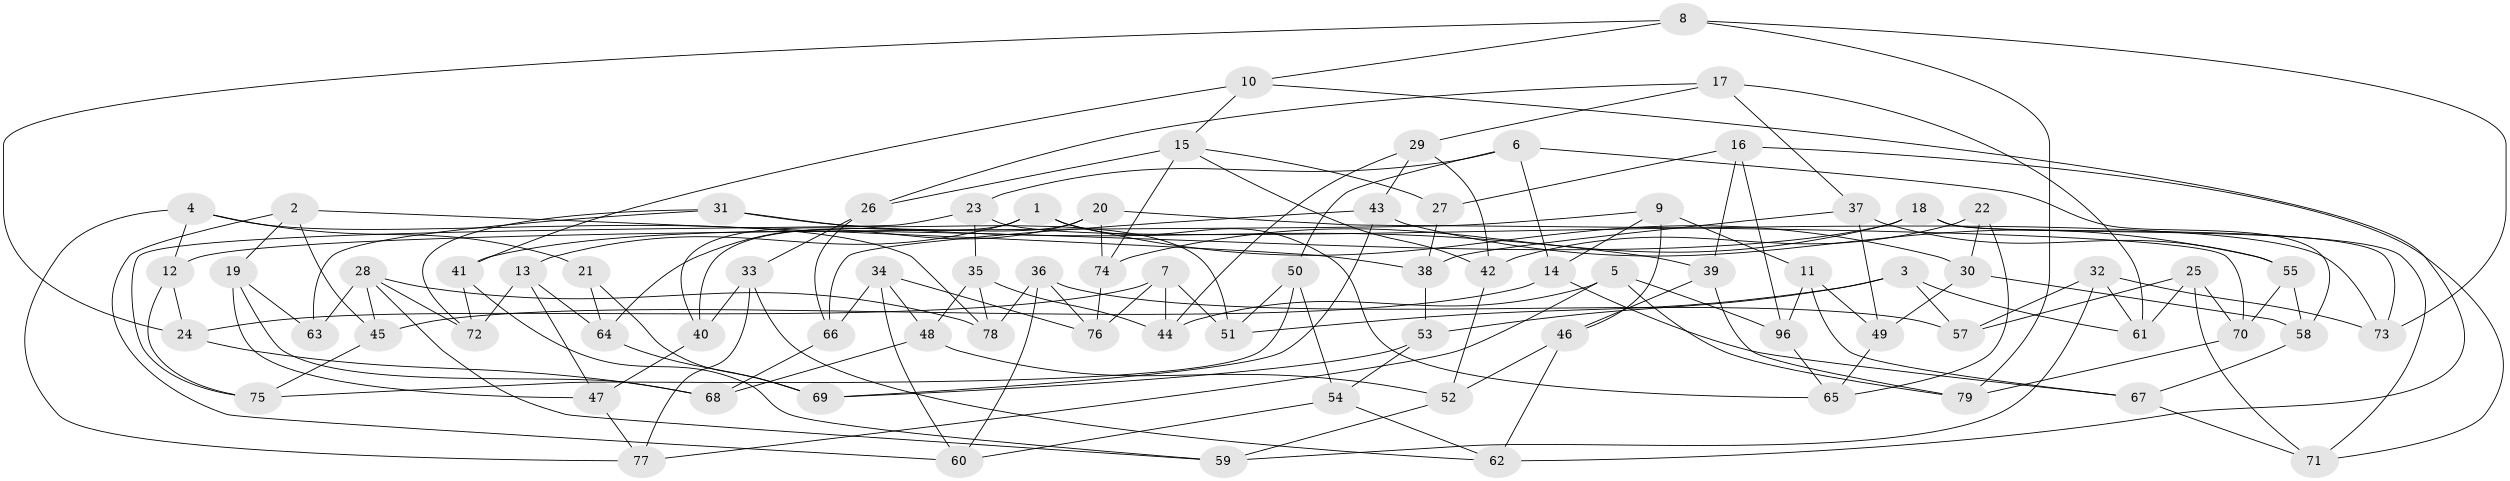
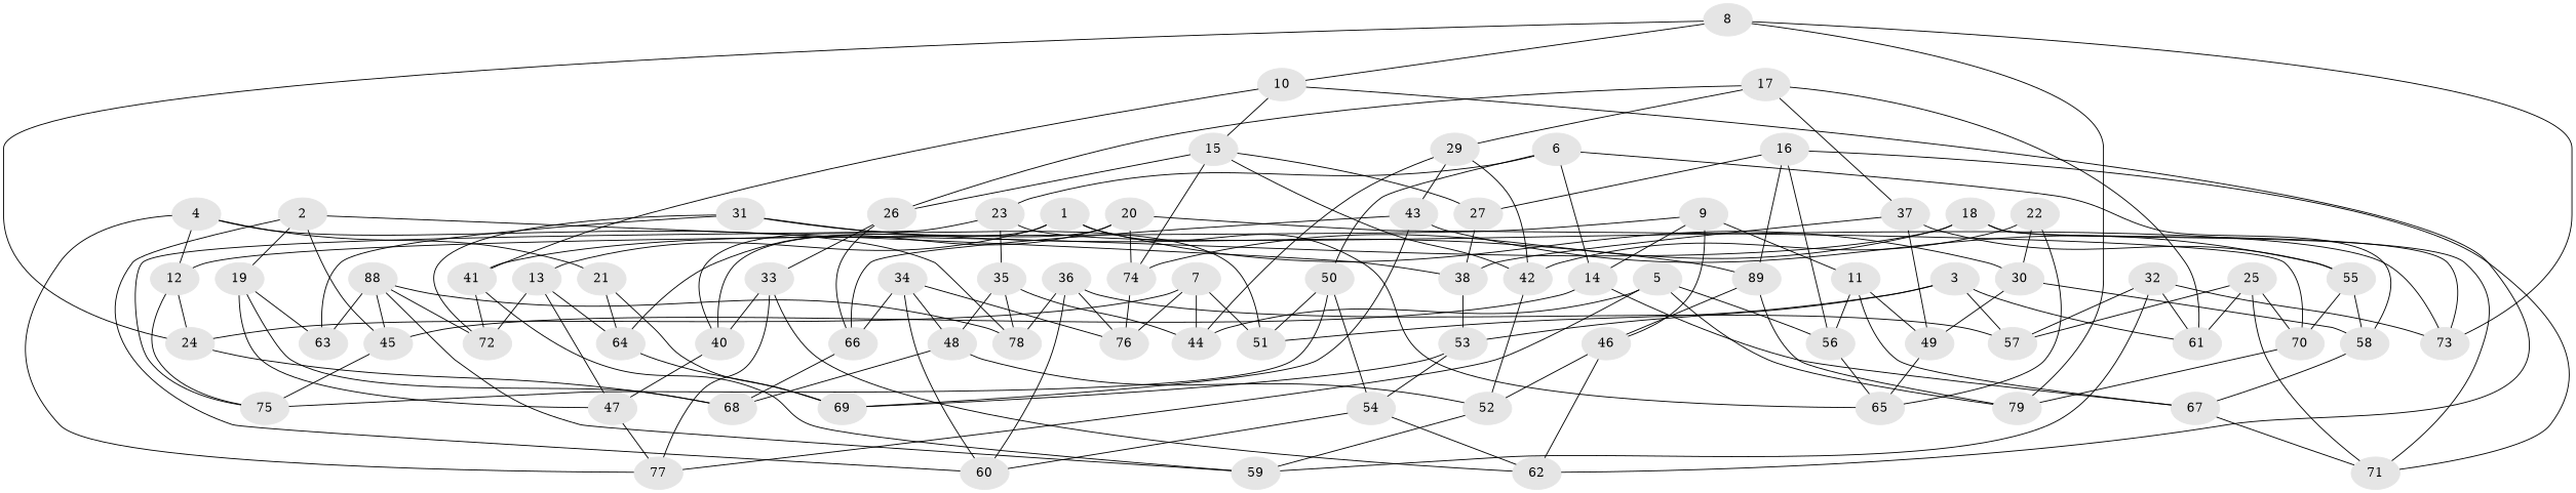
  graph {
    node [color=gray90 style=filled]
    1
    13
    30
    40
    65
    47
    64
    72
    58
    49
    2
    19
    38
    45
    60
    63
    68
    53
    75
    3
    51
    57
    61
    69
    54
    4
    12
    21
    77
    78
    24
    5
    44
-   56 [label=96]
+   56
    79
    6
    14
    23
    50
    67
    73
    35
    7
    76
    8
    10
    15
    41
    62
    9
    11
    46
    52
    26
    27
    74
    42
    59
    71
    33
    66
    16
-   39
+   39 [label=89]
    17
    29
    37
    43
    55
    18
    20
    70
    22
    48
    25
-   28
+   28 [label=88]
    31
    32
    34
    36
    1 -- 13
    1 -- 30
    1 -- 40
    1 -- 65
    13 -- 47
    13 -- 64
    13 -- 72
    30 -- 58
    30 -- 49
    40 -- 47
    47 -- 77
    64 -- 69
    58 -- 67
    49 -- 65
    2 -- 19
    2 -- 38
    2 -- 45
    2 -- 60
    19 -- 47
    19 -- 63
    19 -- 68
    38 -- 53
    45 -- 75
    53 -- 69
    53 -- 54
    3 -- 53
    3 -- 51
    3 -- 57
    3 -- 61
    54 -- 60
    54 -- 62
    4 -- 12
    4 -- 21
    4 -- 77
    4 -- 78
    12 -- 75
    12 -- 24
    21 -- 64
    21 -- 69
    24 -- 68
    5 -- 77
    5 -- 44
    5 -- 56
    5 -- 79
    56 -- 65
    6 -- 58
    6 -- 14
    6 -- 23
    6 -- 50
    14 -- 45
    14 -- 67
    23 -- 75
    23 -- 73
    23 -- 35
    50 -- 75
    50 -- 51
    50 -- 54
    67 -- 71
    35 -- 78
    35 -- 44
    35 -- 48
    7 -- 51
    7 -- 24
    7 -- 44
    7 -- 76
    8 -- 24
    8 -- 79
    8 -- 73
    8 -- 10
    10 -- 15
    10 -- 41
    10 -- 62
    15 -- 26
    15 -- 27
    15 -- 74
    15 -- 42
    41 -- 72
    41 -- 59
    9 -- 12
    9 -- 14
    9 -- 11
    9 -- 46
    11 -- 49
    11 -- 56
    11 -- 67
    46 -- 62
    46 -- 52
    52 -- 59
    26 -- 33
    26 -- 66
    27 -- 38
    74 -- 76
    42 -- 52
    33 -- 40
    33 -- 77
    33 -- 62
    66 -- 68
    16 -- 56
    16 -- 27
    16 -- 71
    16 -- 39
    39 -- 79
    39 -- 46
    17 -- 61
    17 -- 26
    17 -- 29
    17 -- 37
    29 -- 44
    29 -- 42
    29 -- 43
    37 -- 49
    37 -- 38
    37 -- 55
    43 -- 69
    43 -- 66
    43 -- 55
    55 -- 58
    55 -- 70
    18 -- 73
    18 -- 41
    18 -- 74
    18 -- 71
    20 -- 40
    20 -- 64
    20 -- 74
    20 -- 70
    70 -- 79
    22 -- 30
    22 -- 65
    22 -- 42
    48 -- 68
    48 -- 52
    25 -- 57
    25 -- 61
    25 -- 71
    25 -- 70
    28 -- 72
    28 -- 45
    28 -- 63
    28 -- 78
    28 -- 59
    31 -- 72
    31 -- 63
    31 -- 51
    31 -- 39
    32 -- 57
    32 -- 61
    32 -- 73
    32 -- 59
    34 -- 60
    34 -- 76
    34 -- 66
    34 -- 48
    36 -- 60
    36 -- 57
    36 -- 78
    36 -- 76
  }
